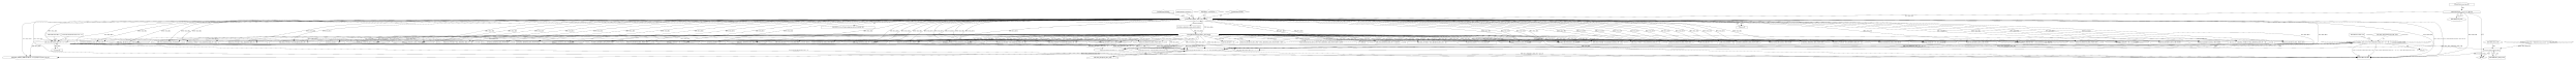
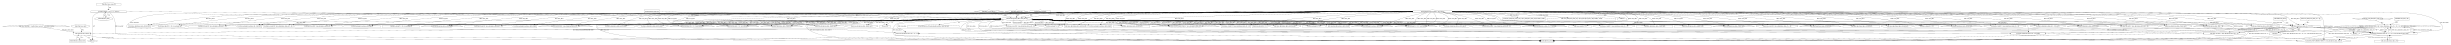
  digraph {
    fontname="Noto Serif"
    node [fontname="Noto Serif" shape=house]
    edge [arrowhead=vee fontname="Noto Serif"]
    n1 [label="(Call,mus_mid_instr[mus_instr_cnt] = (mus_data[mus_data_ofs + 1] << 8) | mus_data[mus_data_ofs])" shape=diamond]
    n2 [label="(Call,(mus_data[mus_data_ofs + 1] << 8) | mus_data[mus_data_ofs])" shape=octagon]
    n3 [label="(Call,free(mus_mid_instr))" shape=box]
    n4 [label="(MethodReturn,RET)" shape=box]
    n5 [label="(Block,)" shape=diamond]
    n6 [label="(Call,mus_data[mus_data_ofs])"]
    n7 [label="(Call,MUS_EVENT_DEBUG(\"Before\", mus_data[mus_data_ofs], 0))" shape=octagon]
    n8 [label="(Block,)" shape=diamond]
    n9 [label="(Identifier,mus_mid_instr)" shape=box]
    n10 [label="(Call,mus_data[mus_data_ofs + 1] << 8)"]
    n11 [label="(Call,mus_data[mus_data_ofs + 1] & 0x80)" shape=octagon]
    n12 [label="(Call,mus_event[1] = mus_data[mus_data_ofs + 1])" shape=octagon]
    n13 [label="(Call,mus_data[mus_data_ofs + 1] << 6)" shape=box]
    n14 [label="(Literal,8)"]
    n15 [label="(Call,memcmp(mus_data, mus_hdr, 4))" shape=octagon]
    n16 [label="(Call,mus_data[mus_data_ofs] & 0x0f)" shape=diamond]
    n17 [label="(Call,mus_data[mus_data_ofs++] & 0x7f)" shape=box]
    n18 [label="(Call,mus_data[mus_data_ofs] & 0x0f)" shape=diamond]
    n19 [label="(Call,mus_data[mus_data_ofs] & 0x0f)" shape=octagon]
    n20 [label="(Call,mus_event[2] = mus_data[mus_data_ofs + 2])" shape=box]
    n21 [label="(Call,mus_event[2] = mus_data[mus_data_ofs + 2])"]
    n22 [label="(Call,mus_event[2] = mus_data[mus_data_ofs + 2])"]
    n23 [label="(Call,mus_data[11] << 8)"]
    n24 [label="(Call,mus_data[mus_data_ofs] & 0x0f)" shape=diamond]
    n25 [label="(Call,mus_data[mus_data_ofs] & 0x0f)" shape=diamond]
    n26 [label="(Call,mus_event[2] = mus_data[mus_data_ofs + 2])" shape=octagon]
    n27 [label="(Call,mus_data[mus_data_ofs] & 0x0f)" shape=octagon]
    n28 [label="(Call,mus_data[mus_data_ofs] & 0x0f)" shape=box]
    n29 [label="(Call,mus_data[mus_data_ofs] & 0xf0)" shape=diamond]
    n30 [label="(ControlStructure,if (memcmp(mus_data, mus_hdr, 4)))"]
    n31 [label="(Call,mus_data[mus_data_ofs] & 0x0f)" shape=octagon]
    n32 [label="(Call,mus_data[mus_data_ofs] & 0x0f)" shape=octagon]
    n33 [label="(Call,(mus_data[5] << 8) | mus_data[4])" shape=diamond]
    n34 [label="(Call,mus_data[9] << 8)"]
    n35 [label="(Call,mus_data[mus_data_ofs] >> 4)" shape=diamond]
    n36 [label="(Call,(mus_data[11] << 8) | mus_data[10])" shape=octagon]
    n37 [label="(Call,mus_data[mus_data_ofs] & 0x0f)" shape=octagon]
    n38 [label="(Call,mus_data[mus_data_ofs - 1] & 0x80)" shape=diamond]
    n39 [label="(Call,mus_data[mus_data_ofs] & 0x0f)"]
    n40 [label="(Call,mus_event[2] = mus_data[mus_data_ofs + 2])" shape=diamond]
    n41 [label="(Call,mus_event[2] = mus_data[mus_data_ofs + 2])"]
    n42 [label="(Call,mus_event[2] = mus_data[mus_data_ofs + 2])"]
    n43 [label="(Call,mus_data[mus_data_ofs] & 0x0f)" shape=diamond]
    n44 [label="(Call,mus_data[mus_data_ofs] & 0x0f)" shape=octagon]
    n45 [label="(Call,mus_data[mus_data_ofs + 1] & 0x7f)" shape=octagon]
    n46 [label="(Call,mus_event[2] = mus_data[mus_data_ofs + 2])"]
    n47 [label="(Call,(mus_data[7] << 8) | mus_data[6])"]
    n48 [label="(Call,mus_data[7] << 8)" shape=octagon]
    n49 [label="(Call,mus_data[mus_data_ofs] & 0x0f)" shape=diamond]
    n50 [label="(Call,mus_event[2] = mus_data[mus_data_ofs + 2])" shape=box]
    n51 [label="(Call,mus_event[1] = mus_data[mus_data_ofs + 1])" shape=octagon]
    n52 [label="(Call,mus_data[mus_data_ofs] & 0x0f)" shape=box]
    n53 [label="(Call,mus_data[5] << 8)"]
    n54 [label="(Call,mus_data[13] << 8)" shape=box]
    n55 [label="(Call,mus_data[mus_data_ofs] & 0x0f)" shape=box]
    n56 [label="(Call,mus_data[mus_data_ofs] & 0x80)" shape=box]
    n57 [label="(Call,mus_data[mus_data_ofs] & 0x0f)"]
    n58 [label="(Call,mus_data[mus_data_ofs] & 0x0f)" shape=box]
    n59 [label="(Call,mus_event[2] = mus_data[mus_data_ofs + 2])" shape=octagon]
    n60 [label="(Call,mus_data[mus_data_ofs] & 0x0f)"]
    n61 [label="(Call,(mus_data[13] << 8) | mus_data[12])" shape=diamond]
    n62 [label="(Literal,4)"]
    n63 [label="(Call,mus_data[mus_data_ofs] & 0x0f)"]
    n64 [label="(Call,MUS_EVENT_DEBUG(\"After\", mus_data[mus_data_ofs], 0))" shape=diamond]
    n65 [label="(Call,mus_data[mus_data_ofs] & 0x0f)" shape=octagon]
    n66 [label="(Call,(mus_data[9] << 8) | mus_data[8])" shape=diamond]
    n67 [label="(Call,mus_data[mus_data_ofs] & 0xf0)"]
    n68 [label="(Call,mus_data[mus_data_ofs] & 0x0f)"]
    n69 [label="(Call,mus_event[1] = mus_data[mus_data_ofs + 2])" shape=octagon]
    n70 [label="(Call,mus_data[mus_data_ofs] & 0x0f)"]
    n71 [label="(MethodParameterIn,uint8_t *mus_data)"]
    n72 [label="(Call,mus_data[mus_data_ofs] = (mus_data[mus_data_ofs] & 0xf0) | 0x0f)" shape=box]
    n73 [label="(Call,mus_data[mus_data_ofs] = (mus_data[mus_data_ofs] & 0xf0) | 0x09)"]
    1000123
    n75 [label="(Call,mus_hdr[] = { 'M', 'U', 'S', 0x1A })"]
    n76 [label="(Identifier,mus_hdr)" shape=octagon]
    n77 [label="(Identifier,len_data_ofs)" shape=box]
    n78 [label="(Identifier,mus_data)"]
    n79 [label="(Identifier,mus_data)" shape=box]
    n80 [label="(Identifier,mus_song_len)" shape=box]
    n81 [label="(Call,mus_data[mus_data_ofs + 1])" shape=box]
    n82 [label="(Identifier,__FUNCTION__)" shape=diamond]
    n83 [label="(Identifier,mus_hdr)" shape=diamond]
    n84 [label="(Identifier,mus_song_ofs)"]
    n85 [label="(Identifier,mus_mdi)" shape=octagon]
    n86 [label="(Call,mus_mid_instr[mus_instr_cnt])" shape=diamond]
    n87 [label="(Call,mus_mid_instr = malloc(mus_no_instr * sizeof(uint16_t)))" shape=diamond]
    n1 -> n2 [label="CFG: "]
    n1 -> n3 [arrowhead=tee label="DDG: mus_mid_instr[mus_instr_cnt]"]
    n1 -> n4 [label="DDG: mus_mid_instr[mus_instr_cnt]"]
    n1 -> n4 [label="DDG: (mus_data[mus_data_ofs + 1] << 8) | mus_data[mus_data_ofs]"]
    n1 -> n5 [arrowhead=box label="AST: "]
    n2 -> n1 [label="AST: "]
    n2 -> n1 [arrowhead=box label="DDG: mus_data[mus_data_ofs + 1] << 8"]
    n2 -> n1 [arrowhead=tee label="DDG: mus_data[mus_data_ofs]"]
    n2 -> n4 [arrowhead=box label="DDG: mus_data[mus_data_ofs + 1] << 8"]
    n2 -> n6 [label="CFG: "]
    n2 -> n7 [arrowhead=box label="DDG: mus_data[mus_data_ofs]"]
    n3 -> n4 [arrowhead=box label="DDG: mus_mid_instr"]
    n3 -> n8 [arrowhead=tee label="AST: "]
    n3 -> n9 [label="CFG: "]
    n6 -> n2 [arrowhead=box label="AST: "]
    n9 -> n3 [arrowhead=tee label="AST: "]
    n10 -> n2 [arrowhead=tee label="AST: "]
    n10 -> n2 [label="DDG: mus_data[mus_data_ofs + 1]"]
    n10 -> n2 [label="DDG: 8"]
    n10 -> n4 [arrowhead=box label="DDG: mus_data[mus_data_ofs + 1]"]
    n10 -> n11 [arrowhead=tee label="DDG: mus_data[mus_data_ofs + 1]"]
    n10 -> n12 [label="DDG: mus_data[mus_data_ofs + 1]"]
    n10 -> n13 [arrowhead=box label="DDG: mus_data[mus_data_ofs + 1]"]
    n10 -> n14 [label="CFG: "]
    n14 -> n10 [label="AST: "]
    n15 -> n2 [arrowhead=box label="DDG: mus_data"]
    n15 -> n4 [arrowhead=box label="DDG: memcmp(mus_data, mus_hdr, 4)"]
    n15 -> n4 [arrowhead=box label="DDG: mus_data"]
    n15 -> n4 [arrowhead=tee label="DDG: mus_hdr"]
    n15 -> n7 [label="DDG: mus_data"]
    n15 -> n10 [arrowhead=box label="DDG: mus_data"]
    n15 -> n11 [label="DDG: mus_data"]
    n15 -> n12 [arrowhead=tee label="DDG: mus_data"]
    n15 -> n13 [arrowhead=box label="DDG: mus_data"]
    n15 -> n16 [arrowhead=box label="DDG: mus_data"]
    n15 -> n17 [arrowhead=box label="DDG: mus_data"]
    n15 -> n18 [arrowhead=tee label="DDG: mus_data"]
    n15 -> n19 [arrowhead=box label="DDG: mus_data"]
    n15 -> n20 [arrowhead=box label="DDG: mus_data"]
    n15 -> n21 [arrowhead=tee label="DDG: mus_data"]
    n15 -> n22 [arrowhead=box label="DDG: mus_data"]
    n15 -> n23 [label="DDG: mus_data"]
    n15 -> n24 [arrowhead=tee label="DDG: mus_data"]
    n15 -> n25 [arrowhead=box label="DDG: mus_data"]
    n15 -> n26 [label="DDG: mus_data"]
    n15 -> n27 [arrowhead=tee label="DDG: mus_data"]
    n15 -> n28 [arrowhead=tee label="DDG: mus_data"]
    n15 -> n29 [arrowhead=tee label="DDG: mus_data"]
    n15 -> n30 [label="AST: "]
    n15 -> n31 [label="DDG: mus_data"]
    n15 -> n32 [label="DDG: mus_data"]
    n15 -> n33 [arrowhead=tee label="DDG: mus_data"]
    n15 -> n34 [label="DDG: mus_data"]
    n15 -> n35 [arrowhead=tee label="DDG: mus_data"]
    n15 -> n36 [arrowhead=tee label="DDG: mus_data"]
    n15 -> n37 [arrowhead=tee label="DDG: mus_data"]
    n15 -> n38 [label="DDG: mus_data"]
    n15 -> n39 [arrowhead=tee label="DDG: mus_data"]
    n15 -> n40 [arrowhead=tee label="DDG: mus_data"]
    n15 -> n41 [label="DDG: mus_data"]
    n15 -> n42 [label="DDG: mus_data"]
    n15 -> n43 [arrowhead=tee label="DDG: mus_data"]
    n15 -> n44 [arrowhead=box label="DDG: mus_data"]
    n15 -> n45 [label="DDG: mus_data"]
    n15 -> n46 [label="DDG: mus_data"]
    n15 -> n47 [arrowhead=tee label="DDG: mus_data"]
+   n15 -> n48 [arrowhead=tee label="DDG: mus_data"]
    n15 -> n49 [arrowhead=box label="DDG: mus_data"]
    n15 -> n50 [label="DDG: mus_data"]
    n15 -> n51 [label="DDG: mus_data"]
    n15 -> n52 [arrowhead=tee label="DDG: mus_data"]
    n15 -> n53 [label="DDG: mus_data"]
    n15 -> n54 [label="DDG: mus_data"]
    n15 -> n55 [label="DDG: mus_data"]
    n15 -> n56 [label="DDG: mus_data"]
    n15 -> n57 [arrowhead=box label="DDG: mus_data"]
    n15 -> n58 [arrowhead=box label="DDG: mus_data"]
    n15 -> n59 [arrowhead=box label="DDG: mus_data"]
    n15 -> n60 [arrowhead=box label="DDG: mus_data"]
    n15 -> n61 [arrowhead=box label="DDG: mus_data"]
    n15 -> n62 [arrowhead=box label="CFG: "]
    n15 -> n63 [arrowhead=tee label="DDG: mus_data"]
    n15 -> n64 [arrowhead=box label="DDG: mus_data"]
    n15 -> n65 [label="DDG: mus_data"]
    n15 -> n66 [arrowhead=box label="DDG: mus_data"]
    n15 -> n67 [arrowhead=tee label="DDG: mus_data"]
    n15 -> n68 [arrowhead=tee label="DDG: mus_data"]
    n15 -> n69 [label="DDG: mus_data"]
    n15 -> n70 [label="DDG: mus_data"]
    n62 -> n15 [arrowhead=tee label="AST: "]
    n71 -> n2 [arrowhead=box label="DDG: mus_data"]
    n71 -> n4 [arrowhead=tee label="DDG: mus_data"]
    n71 -> n7 [arrowhead=box label="DDG: mus_data"]
    n71 -> n10 [label="DDG: mus_data"]
    n71 -> n11 [arrowhead=box label="DDG: mus_data"]
    n71 -> n12 [label="DDG: mus_data"]
    n71 -> n13 [label="DDG: mus_data"]
    n71 -> n15 [arrowhead=tee label="DDG: mus_data"]
    n71 -> n16 [arrowhead=box label="DDG: mus_data"]
    n71 -> n17 [arrowhead=box label="DDG: mus_data"]
    n71 -> n18 [label="DDG: mus_data"]
    n71 -> n19 [arrowhead=box label="DDG: mus_data"]
    n71 -> n20 [arrowhead=box label="DDG: mus_data"]
    n71 -> n21 [arrowhead=box label="DDG: mus_data"]
    n71 -> n22 [arrowhead=tee label="DDG: mus_data"]
    n71 -> n23 [arrowhead=box label="DDG: mus_data"]
    n71 -> n24 [arrowhead=tee label="DDG: mus_data"]
    n71 -> n25 [arrowhead=tee label="DDG: mus_data"]
    n71 -> n26 [arrowhead=tee label="DDG: mus_data"]
    n71 -> n27 [arrowhead=tee label="DDG: mus_data"]
    n71 -> n28 [arrowhead=box label="DDG: mus_data"]
    n71 -> n29 [arrowhead=tee label="DDG: mus_data"]
    n71 -> n31 [arrowhead=tee label="DDG: mus_data"]
    n71 -> n32 [label="DDG: mus_data"]
    n71 -> n33 [label="DDG: mus_data"]
    n71 -> n34 [label="DDG: mus_data"]
    n71 -> n35 [arrowhead=box label="DDG: mus_data"]
    n71 -> n36 [label="DDG: mus_data"]
    n71 -> n37 [arrowhead=tee label="DDG: mus_data"]
    n71 -> n38 [arrowhead=tee label="DDG: mus_data"]
    n71 -> n39 [arrowhead=box label="DDG: mus_data"]
    n71 -> n40 [label="DDG: mus_data"]
    n71 -> n41 [arrowhead=tee label="DDG: mus_data"]
    n71 -> n42 [arrowhead=tee label="DDG: mus_data"]
    n71 -> n43 [label="DDG: mus_data"]
    n71 -> n44 [arrowhead=tee label="DDG: mus_data"]
    n71 -> n45 [arrowhead=tee label="DDG: mus_data"]
    n71 -> n46 [arrowhead=tee label="DDG: mus_data"]
    n71 -> n47 [label="DDG: mus_data"]
    n71 -> n48 [label="DDG: mus_data"]
    n71 -> n49 [arrowhead=box label="DDG: mus_data"]
    n71 -> n50 [arrowhead=tee label="DDG: mus_data"]
    n71 -> n51 [arrowhead=box label="DDG: mus_data"]
    n71 -> n52 [label="DDG: mus_data"]
    n71 -> n53 [label="DDG: mus_data"]
    n71 -> n54 [label="DDG: mus_data"]
    n71 -> n55 [arrowhead=tee label="DDG: mus_data"]
-   n56 -> n71 [arrowhead=box label="DDG: mus_data"]
+   n71 -> n56 [arrowhead=box label="DDG: mus_data"]
    n71 -> n57 [arrowhead=tee label="DDG: mus_data"]
    n71 -> n58 [arrowhead=tee label="DDG: mus_data"]
    n71 -> n59 [arrowhead=box label="DDG: mus_data"]
    n71 -> n60 [arrowhead=tee label="DDG: mus_data"]
    n71 -> n61 [arrowhead=tee label="DDG: mus_data"]
    n71 -> n63 [label="DDG: mus_data"]
    n71 -> n64 [label="DDG: mus_data"]
    n71 -> n65 [label="DDG: mus_data"]
    n71 -> n66 [arrowhead=tee label="DDG: mus_data"]
    n71 -> n67 [arrowhead=tee label="DDG: mus_data"]
    n71 -> n68 [arrowhead=box label="DDG: mus_data"]
    n71 -> n69 [label="DDG: mus_data"]
    n71 -> n70 [arrowhead=box label="DDG: mus_data"]
    n71 -> n72 [arrowhead=tee label="DDG: mus_data"]
    n71 -> n73 [arrowhead=tee label="DDG: mus_data"]
    n71 -> 1000123 [arrowhead=tee label="AST: "]
    n75 -> n4 [label="DDG: mus_hdr"]
    n75 -> n8 [arrowhead=box label="AST: "]
    n75 -> n15 [label="DDG: mus_hdr"]
    n75 -> n76 [label="CFG: "]
    n76 -> n75 [arrowhead=tee label="AST: "]
    n77 -> n1 [label="CFG: "]
    n78 -> n15 [label="AST: "]
    n79 -> n10 [arrowhead=box label="CFG: "]
    n80 -> n15 [arrowhead=tee label="CFG: "]
    n81 -> n10 [arrowhead=box label="AST: "]
    n82 -> n15 [arrowhead=tee label="CFG: "]
    n83 -> n15 [arrowhead=box label="AST: "]
    n84 -> n75 [label="CFG: "]
    n85 -> n3 [label="CFG: "]
    n86 -> n1 [arrowhead=tee label="AST: "]
    n87 -> n3 [label="DDG: mus_mid_instr"]
  }
